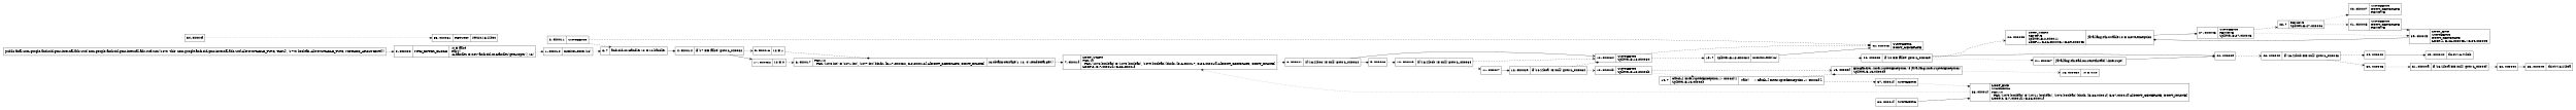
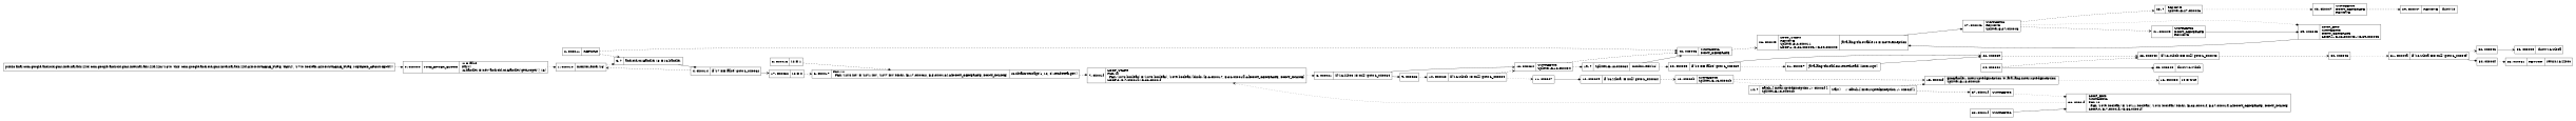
  digraph {
    rankdir=LR
    node [shape=record]
    edge [arrowhead=diamond style=dashed]
    n1 [label="{0\:\ 0x0000|MTH_ENTER_BLOCK\l|r0 = false\lstart()\lr6.handler = new android.os.Handler(getLooper(), r6)\l}"]
    n2 [label="{1\:\ 0x0010|monitor\-enter(r6)\l}"]
    n3 [label="{3\:\ ?|android.os.Handler r3 = r6.handler\l}"]
-   n4 [label="{2\:\ 0x0011|SYNTHETIC\l}"]
+   n4 [label="{2\:\ 0x0011|RETURN\l}"]
    n5 [label="{42\:\ 0x0045|SYNTHETIC\lDONT_GENERATE\l}"]
    n6 [label="{4\:\ 0x0014|if (r7 == false) goto L_0x0032\l}"]
    n7 [label="{26\:\ 0x0045|LOOP_START\lREMOVE\lSplitter:B:2:0x0011\lLOOP:1: B:26:0x0045\-\>B:39:0x0045\l|java.lang.Throwable r0 = move\-exception\l}"]
    n8 [label="{5\:\ 0x0016|r2 = 1\l}"]
    n9 [label="{17\:\ 0x0032|r2 = 0\l}"]
    n10 [label="{6\:\ 0x0017|PHI: r2 \l  PHI: (r2v2 int) = (r2v1 int), (r2v7 int) binds: [B:17:0x0032, B:5:0x0016] A[DONT_GENERATE, DONT_INLINE]\l|r3.obtainMessage(1, r2, 0).sendToTarget()\l}"]
    n11 [label="{7\:\ 0x001f|LOOP_START\lPHI: r0 \l  PHI: (r0v2 boolean) = (r0v0 boolean), (r0v9 boolean) binds: [B:6:0x0017, B:36:0x001f] A[DONT_GENERATE, DONT_INLINE]\lLOOP:0: B:7:0x001f\-\>B:36:0x001f\l}"]
    n12 [label="{8\:\ 0x0021|if (r6.zzboc != null) goto L_0x0034\l}"]
    n13 [label="{9\:\ 0x0023}"]
    n14 [label="{18\:\ 0x0034|SYNTHETIC\lSplitter:B:18:0x0034\l}"]
    n15 [label="{10\:\ 0x0025|if (r6.zzbob != null) goto L_0x0034\l}"]
    n16 [label="{19\:\ ?|Splitter:B:18:0x0034\l|monitor\-exit(r6)\l}"]
    n17 [label="{11\:\ 0x0027}"]
    n18 [label="{12\:\ 0x0029|if (r6.zzboa != null) goto L_0x0034\l}"]
    n19 [label="{13\:\ 0x002b|SYNTHETIC\lSplitter:B:13:0x002b\l}"]
    n20 [label="{14\:\ ?|Catch:\{ InterruptedException \-\> 0x002f \}\lSplitter:B:13:0x002b\l|wait()     \/\/ Catch:\{ InterruptedException \-\> 0x002f \}\l}"]
    n21 [label="{15\:\ 0x002f|ExcHandler: InterruptedException (e java.lang.InterruptedException)\lSplitter:B:13:0x002b\l}"]
    n22 [label="{37\:\ 0x001f|SYNTHETIC\l}"]
    n23 [label="{16\:\ 0x0030|r0 = true\l}"]
    n24 [label="{36\:\ 0x001f|LOOP_END\lSYNTHETIC\lPHI: r0 \l  PHI: (r0v9 boolean) = (r0v11 boolean), (r0v2 boolean) binds: [B:38:0x001f, B:37:0x001f] A[DONT_GENERATE, DONT_INLINE]\lLOOP:0: B:7:0x001f\-\>B:36:0x001f\l}"]
    n25 [label="{38\:\ 0x001f|SYNTHETIC\l}"]
    n26 [label="{20\:\ 0x0035|if (r0 == false) goto L_0x003e\l}"]
    n27 [label="{21\:\ 0x0037|java.lang.Thread.currentThread().interrupt()\l}"]
    n28 [label="{22\:\ 0x003e}"]
    n29 [label="{23\:\ 0x0040|if (r6.zzbob == null) goto L_0x0048\l}"]
    n30 [label="{24\:\ 0x0042}"]
    n31 [label="{30\:\ 0x0048}"]
    n32 [label="{25\:\ 0x0044|throw r6.zzbob\l}"]
    n33 [label="{31\:\ 0x004a|if (r6.zzboa == null) goto L_0x004f\l}"]
    n34 [label="{27\:\ 0x0046|SYNTHETIC\lREMOVE\lSplitter:B:27:0x0046\l}"]
    n35 [label="{28\:\ ?|REMOVE\lSplitter:B:27:0x0046\l}"]
    n36 [label="{39\:\ 0x0045|LOOP_END\lSYNTHETIC\lDONT_GENERATE\lLOOP:1: B:26:0x0045\-\>B:39:0x0045\l}"]
    n37 [label="{40\:\ 0x0047|SYNTHETIC\lDONT_GENERATE\lREMOVE\l}"]
    n38 [label="{41\:\ 0x0045|SYNTHETIC\lDONT_GENERATE\lREMOVE\l}"]
+   n39 [label="{29\:\ 0x0047|REMOVE\l|throw r0\l}"]
    n40 [label="{32\:\ 0x004c}"]
    n41 [label="{34\:\ 0x004f}"]
    n42 [label="{33\:\ 0x004e|throw r6.zzboa\l}"]
    n43 [label="{35\:\ 0x0051|RETURN\l|return r6.zzboc\l}"]
    n44 [label="{public final com.google.android.gms.internal.ads.zztd com.google.android.gms.internal.ads.zztf.zzm((r6v0 'this' com.google.android.gms.internal.ads.zztf A[IMMUTABLE_TYPE, THIS]), (r7v0 boolean A[IMMUTABLE_TYPE, METHOD_ARGUMENT])) }"]
    n1 -> n2 [style=dotted]
    n2 -> n3 [style=dotted]
    n3 -> n6 [style=solid]
    n4 -> n3 [arrowhead=vee]
    n4 -> n5
-   n26 -> n7 [arrowhead=vee]
-   n6 -> n8 [arrowhead=vee]
+   n5 -> n7 [arrowhead=vee]
+   n6 -> n2 [arrowhead=vee]
    n6 -> n9 [arrowhead=vee style=solid]
    n7 -> n34 [style=solid]
    n8 -> n10
    n9 -> n10 [arrowhead=vee]
    n10 -> n11
    n11 -> n12 [style=dotted]
    n12 -> n13 [style=solid]
    n12 -> n14 [arrowhead=vee style=solid]
    n13 -> n15 [style=dotted]
    n14 -> n5
    n14 -> n16
    n15 -> n14 [arrowhead=vee]
    n15 -> n17 [arrowhead=vee style=dotted]
    n16 -> n5 [arrowhead=vee style=solid]
    n16 -> n26 [style=dotted]
    n17 -> n18 [style=solid]
-   n18 -> n14
    n18 -> n19 [arrowhead=vee]
    n19 -> n20 [arrowhead=vee style=dotted]
    n19 -> n21 [arrowhead=vee]
    n20 -> n21
    n20 -> n22
    n21 -> n23 [arrowhead=vee style=dotted]
    n22 -> n24 [style=dotted]
    n24 -> n11 [arrowhead=vee style=dotted]
    n25 -> n24 [style=solid]
    n26 -> n27 [style=dotted]
    n26 -> n28 [arrowhead=vee style=solid]
    n27 -> n28 [style=solid]
    n28 -> n29 [arrowhead=vee]
-   n29 -> n30
+   n30 -> n29
    n29 -> n31 [arrowhead=vee]
    n30 -> n32 [style=solid]
    n31 -> n33 [arrowhead=vee style=dotted]
    n33 -> n40 [arrowhead=vee style=dotted]
+   n33 -> n41 [style=solid]
    n34 -> n35 [arrowhead=vee]
    n34 -> n36 [style=dotted]
    n35 -> n37 [style=dotted]
-   n35 -> n38 [arrowhead=vee]
+   n34 -> n38 [arrowhead=vee]
    n36 -> n7 [style=solid]
+   n37 -> n39
    n38 -> n36 [style=solid]
    n40 -> n42 [arrowhead=vee style=solid]
    n41 -> n43 [style=dotted]
    n44 -> n1
  }
